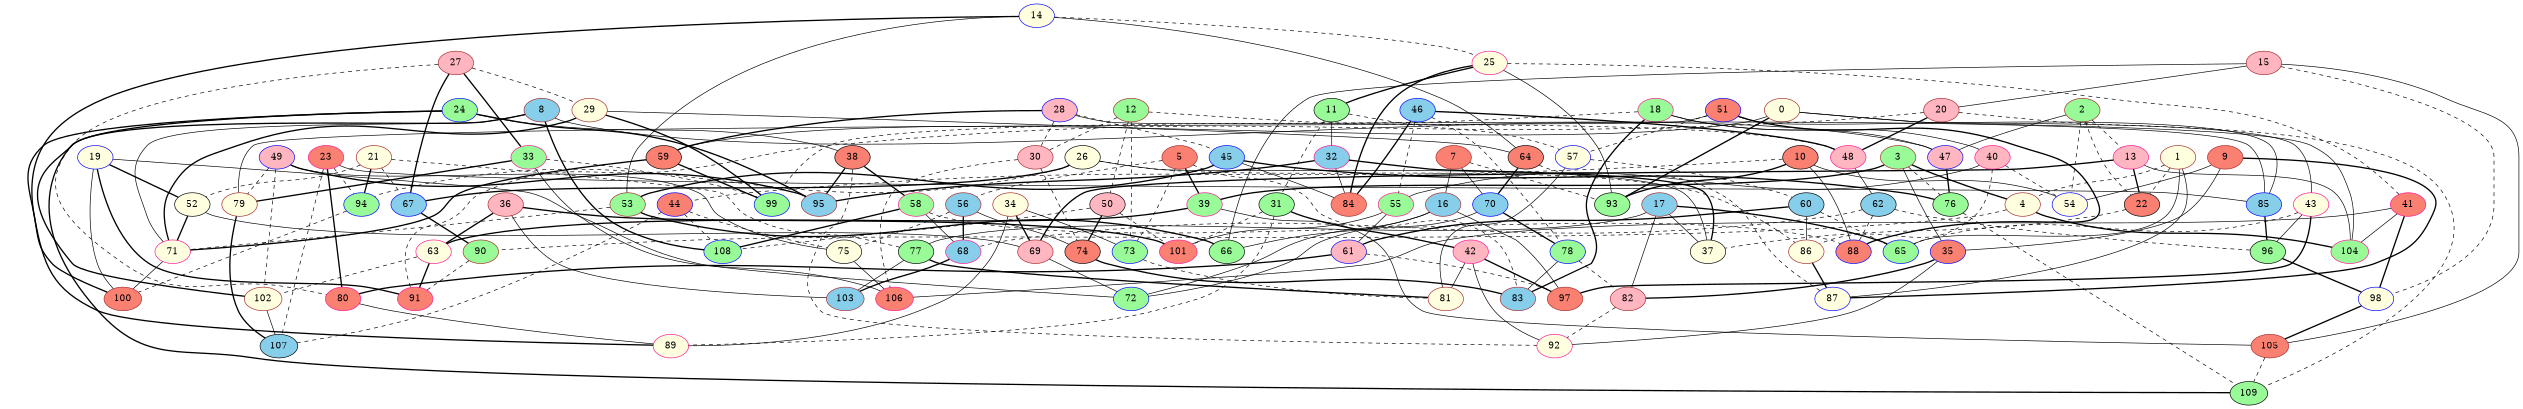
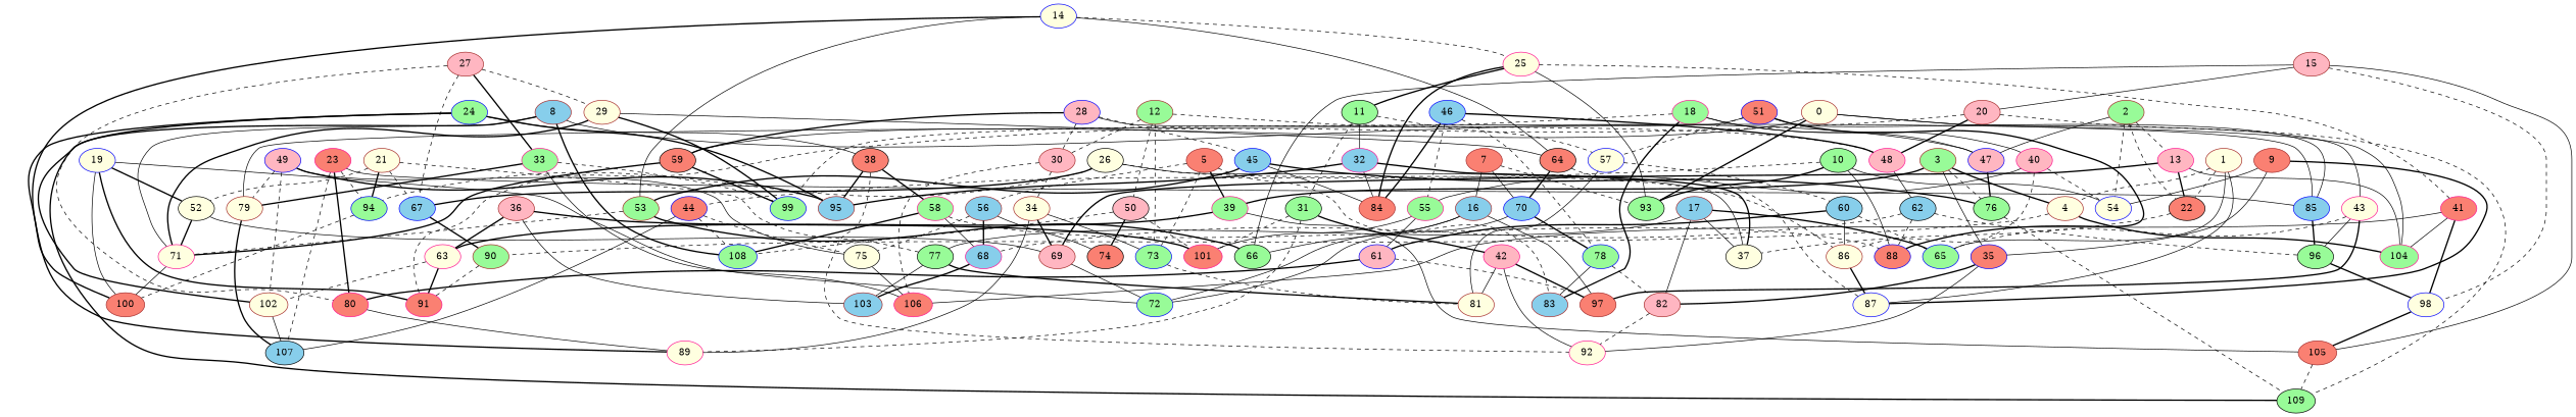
  graph {
    node [color=brown fillcolor=palegreen style=filled]
    edge [style=dashed]
    1 [fillcolor=lightyellow]
    4 [fillcolor=lightyellow]
    22 [color=black fillcolor=salmon]
    65 [color=blue]
    87 [color=blue fillcolor=lightyellow]
    90
    104 [color=deeppink]
    37 [color=black fillcolor=lightyellow]
    2
    13 [color=deeppink fillcolor=lightpink]
    47 [color=blue fillcolor=lightpink]
    54 [color=blue fillcolor=lightyellow]
    69 [fillcolor=lightpink]
    76 [color=black]
    3
    35 [color=blue fillcolor=salmon]
    39 [color=deeppink]
    82 [fillcolor=lightpink]
    92 [color=deeppink fillcolor=lightyellow]
    105 [fillcolor=salmon]
    63 [color=deeppink fillcolor=lightyellow]
    109 [color=black]
    91 [color=deeppink fillcolor=salmon]
    5 [fillcolor=salmon]
    56 [fillcolor=skyblue]
    73 [color=blue]
    83 [fillcolor=skyblue]
    74 [color=black fillcolor=salmon]
    75 [color=black fillcolor=lightyellow]
    68 [color=deeppink fillcolor=skyblue]
    81 [fillcolor=lightyellow]
    n32 [fillcolor=lightyellow label=0]
    43 [color=deeppink fillcolor=lightyellow]
    59 [color=black fillcolor=salmon]
    93 [color=black]
    97 [fillcolor=salmon]
    96 [color=black]
    99 [color=blue]
    71 [color=deeppink fillcolor=lightyellow]
    7 [fillcolor=salmon]
    16 [fillcolor=skyblue]
    70 [color=blue fillcolor=skyblue]
    11 [color=black]
    31 [color=black]
    32 [color=deeppink fillcolor=skyblue]
    57 [color=blue fillcolor=lightyellow]
    66 [color=black]
    72 [color=blue]
    78 [color=blue]
    8 [fillcolor=skyblue]
    108 [color=blue]
    9 [fillcolor=salmon]
    103 [fillcolor=skyblue]
-   10 [color=black fillcolor=salmon]
+   10 [color=black]
    44 [color=blue fillcolor=salmon]
    88 [color=blue fillcolor=salmon]
    107 [color=black fillcolor=skyblue]
    89 [color=deeppink fillcolor=lightyellow]
    42 [color=deeppink fillcolor=lightpink]
    101 [color=deeppink fillcolor=salmon]
    95 [fillcolor=skyblue]
    84 [fillcolor=salmon]
    60 [color=black fillcolor=skyblue]
    12
    30 [fillcolor=lightpink]
    48 [color=deeppink fillcolor=lightpink]
    50 [color=black fillcolor=lightpink]
    34 [fillcolor=lightyellow]
    106 [color=deeppink fillcolor=salmon]
    62 [color=black fillcolor=skyblue]
    14 [color=blue fillcolor=lightyellow]
    25 [color=deeppink fillcolor=lightyellow]
    53
    64 [color=black fillcolor=salmon]
    100 [fillcolor=salmon]
    41 [color=deeppink fillcolor=salmon]
    15 [fillcolor=lightpink]
    20 [fillcolor=lightpink]
    98 [color=blue fillcolor=lightyellow]
    17 [fillcolor=skyblue]
    77 [color=black]
    18 [color=deeppink]
    40 [color=deeppink fillcolor=lightpink]
    86 [fillcolor=lightyellow]
    55 [color=deeppink]
    19 [color=blue fillcolor=lightyellow]
    52 [color=black fillcolor=lightyellow]
    21 [fillcolor=lightyellow]
    67 [color=blue fillcolor=skyblue]
    94 [color=blue]
    23 [color=deeppink fillcolor=salmon]
    80 [color=deeppink fillcolor=salmon]
    85 [color=blue fillcolor=skyblue]
    24 [color=blue]
    38 [color=black fillcolor=salmon]
    102 [fillcolor=lightyellow]
    58 [color=deeppink]
    26 [color=black fillcolor=lightyellow]
    27 [fillcolor=lightpink]
    29 [fillcolor=lightyellow]
    33 [color=deeppink]
    79 [fillcolor=lightyellow]
    28 [color=blue fillcolor=lightpink]
    45 [color=blue fillcolor=skyblue]
    36 [fillcolor=lightpink]
    61 [color=blue fillcolor=lightpink]
    46 [color=blue fillcolor=skyblue]
    49 [color=blue fillcolor=lightpink]
    51 [color=blue fillcolor=salmon]
    1 -- 4
    1 -- 22
    1 -- 65 [style=solid]
    1 -- 87 [style=solid]
    4 -- 90
    4 -- 104 [style=bold]
    22 -- 37
    90 -- 91
    2 -- 22
    2 -- 13
    2 -- 47 [style=solid]
    2 -- 54
    13 -- 22 [style=bold]
    13 -- 104 [style=solid]
    13 -- 69 [style=bold]
    47 -- 76 [style=bold]
    69 -- 72 [style=solid]
    76 -- 109
    3 -- 4 [style=bold]
    3 -- 76
    3 -- 35 [style=solid]
    3 -- 39 [style=bold]
    35 -- 82 [style=bold]
    35 -- 92 [style=solid]
    39 -- 105 [style=solid]
    39 -- 63 [style=bold]
    82 -- 92
    105 -- 109
    63 -- 91 [style=bold]
    63 -- 102
    5 -- 39 [style=bold]
    5 -- 56
    5 -- 73
    5 -- 83
    56 -- 74 [style=solid]
    56 -- 75
    56 -- 68 [style=bold]
    73 -- 81
-   74 -- 83 [style=bold]
    75 -- 106 [style=solid]
    68 -- 103 [style=bold]
    n32 -- 104 [style=solid]
    n32 -- 43 [style=solid]
    n32 -- 59 [style=solid]
    n32 -- 93 [style=bold]
    43 -- 65
    43 -- 97 [style=bold]
    43 -- 96 [style=solid]
    59 -- 99 [style=bold]
    59 -- 71 [style=bold]
    96 -- 98 [style=bold]
    71 -- 100 [style=solid]
    7 -- 93
    7 -- 16 [style=solid]
    7 -- 70 [style=solid]
    16 -- 97 [style=solid]
    16 -- 66 [style=solid]
    16 -- 72 [style=solid]
    70 -- 72 [style=solid]
    70 -- 78 [style=bold]
    11 -- 31
    11 -- 32 [style=solid]
    11 -- 57
    31 -- 89
    31 -- 42 [style=bold]
    31 -- 101
    32 -- 37 [style=bold]
    32 -- 95 [style=bold]
    32 -- 84 [style=solid]
    57 -- 81 [style=solid]
    57 -- 60
    78 -- 82
    78 -- 83 [style=solid]
    8 -- 47 [style=solid]
    8 -- 109 [style=bold]
    8 -- 71 [style=solid]
    8 -- 108 [style=bold]
    9 -- 87 [style=bold]
    9 -- 54 [style=solid]
    9 -- 35 [style=solid]
    10 -- 54 [style=solid]
    10 -- 93 [style=bold]
    10 -- 44
    10 -- 88 [style=solid]
    44 -- 75
    44 -- 108
-   44 -- 107
+   44 -- 107 [style=solid]
    42 -- 92 [style=solid]
    42 -- 81 [style=solid]
    42 -- 97 [style=bold]
    60 -- 65
    60 -- 86 [style=solid]
    60 -- 61 [style=bold]
    12 -- 73
    12 -- 30
    12 -- 48
    12 -- 50
-   30 -- 74
+   30 -- 34
    30 -- 106
    48 -- 62 [style=solid]
    50 -- 74 [style=bold]
    50 -- 108
    50 -- 101
    34 -- 69 [style=bold]
    34 -- 73 [style=solid]
    34 -- 89 [style=solid]
    62 -- 68
    62 -- 96
    62 -- 88
    14 -- 25
    14 -- 53 [style=solid]
    14 -- 64 [style=solid]
    14 -- 100 [style=bold]
    25 -- 93 [style=solid]
    25 -- 11 [style=bold]
    25 -- 84 [style=bold]
    25 -- 41
    53 -- 71
    53 -- 66 [style=bold]
    64 -- 87
    64 -- 70 [style=bold]
    41 -- 104 [style=solid]
    41 -- 106 [style=solid]
    41 -- 98 [style=bold]
    15 -- 105 [style=solid]
    15 -- 66 [style=solid]
    15 -- 20 [style=solid]
    15 -- 98
    20 -- 109
    20 -- 91
    20 -- 48 [style=bold]
    98 -- 105 [style=bold]
    17 -- 65 [style=bold]
    17 -- 37 [style=solid]
    17 -- 82 [style=solid]
    17 -- 77 [style=solid]
    77 -- 81 [style=bold]
    77 -- 103 [style=solid]
    18 -- 47 [style=solid]
    18 -- 83 [style=bold]
    18 -- 99
    18 -- 40 [style=solid]
    40 -- 54
    40 -- 86
    40 -- 55 [style=solid]
    86 -- 87 [style=bold]
    55 -- 101 [style=solid]
    55 -- 61 [style=solid]
    19 -- 91 [style=bold]
    19 -- 72 [style=solid]
    19 -- 100 [style=solid]
    19 -- 52 [style=bold]
    52 -- 69 [style=solid]
    52 -- 71 [style=bold]
    21 -- 77
    21 -- 52
    21 -- 67
    21 -- 94 [style=bold]
    67 -- 90 [style=bold]
    94 -- 100
    23 -- 107
    23 -- 94
    23 -- 80 [style=bold]
    23 -- 85 [style=solid]
    80 -- 89 [style=solid]
    85 -- 96 [style=bold]
    24 -- 89 [style=bold]
    24 -- 95 [style=bold]
    24 -- 38 [style=solid]
    24 -- 102 [style=bold]
    38 -- 92
    38 -- 95 [style=bold]
    38 -- 58 [style=bold]
    102 -- 107 [style=solid]
    58 -- 68 [style=solid]
    58 -- 108 [style=bold]
    58 -- 88
    26 -- 37 [style=solid]
    26 -- 86
    26 -- 67 [style=bold]
    26 -- 94
-   27 -- 67 [style=bold]
+   27 -- 67
    27 -- 80
    27 -- 29
    27 -- 33 [style=bold]
    29 -- 99 [style=bold]
    29 -- 71 [style=bold]
    29 -- 64 [style=solid]
    33 -- 99
    33 -- 106 [style=solid]
    33 -- 79 [style=bold]
    79 -- 107 [style=bold]
    28 -- 59 [style=bold]
    28 -- 30
    28 -- 85 [style=solid]
    28 -- 45
    45 -- 76 [style=bold]
    45 -- 84 [style=solid]
    45 -- 53 [style=bold]
    36 -- 63 [style=bold]
    36 -- 103 [style=solid]
    36 -- 101 [style=bold]
    61 -- 97
    61 -- 80 [style=bold]
    46 -- 78
    46 -- 84 [style=bold]
    46 -- 48 [style=bold]
    46 -- 55
    49 -- 75 [style=solid]
    49 -- 95 [style=bold]
    49 -- 102
    49 -- 79
    51 -- 57
    51 -- 88 [style=bold]
    51 -- 85 [style=solid]
    51 -- 79 [style=solid]
  }
